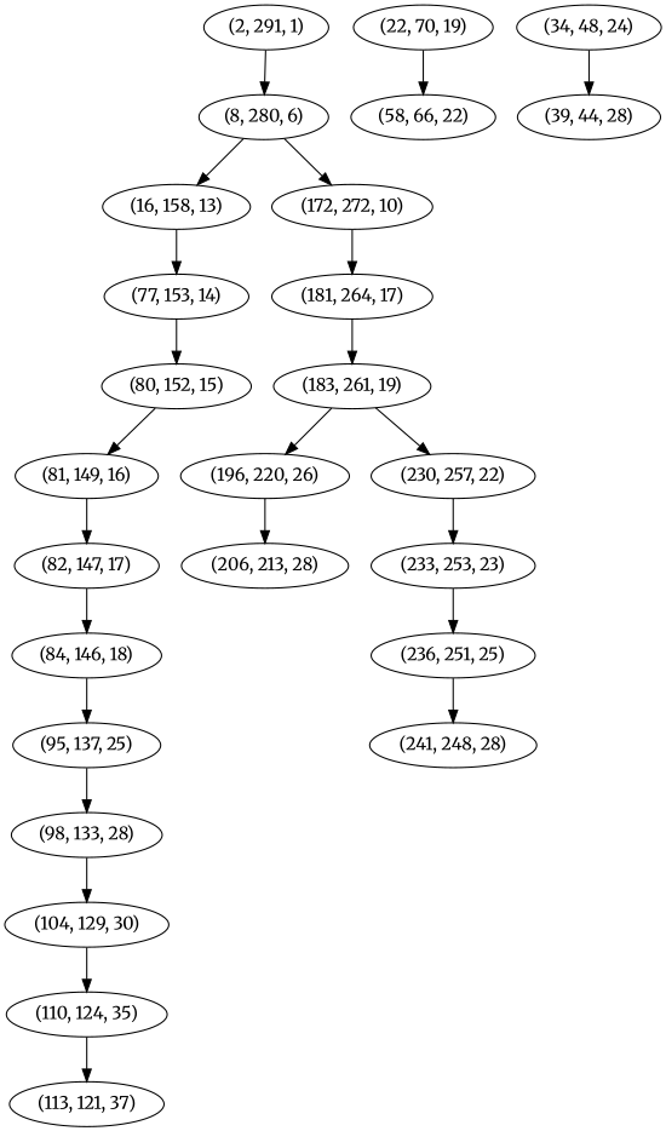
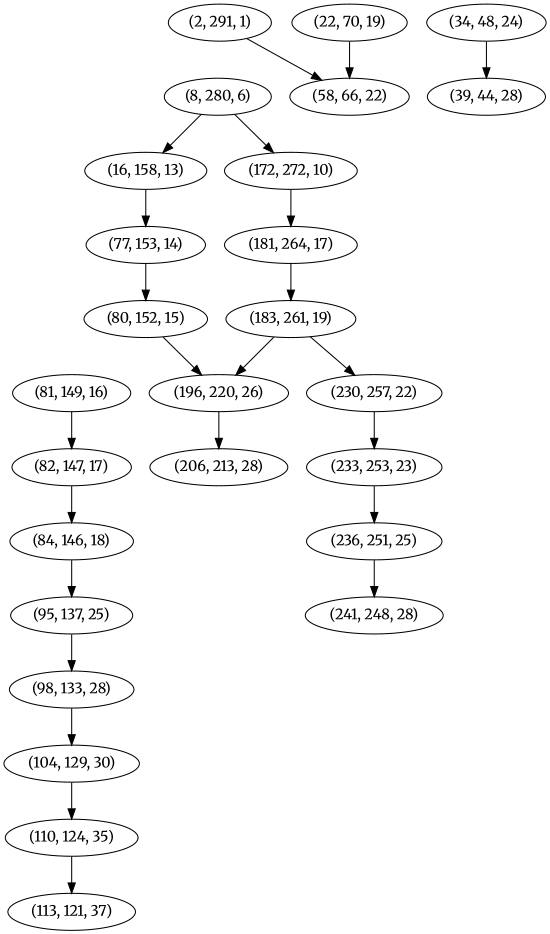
  digraph {
    fontname=Merriweather
    node [fontname=Merriweather]
    edge [fontname=Merriweather]
    n1 [label="(8, 280, 6)"]
    "(2, 291, 1)"
    "(16, 158, 13)"
    "(172, 272, 10)"
    "(77, 153, 14)"
    "(181, 264, 17)"
    "(22, 70, 19)"
    "(58, 66, 22)"
    "(80, 152, 15)"
    "(34, 48, 24)"
    "(39, 44, 28)"
    "(81, 149, 16)"
    "(82, 147, 17)"
    "(84, 146, 18)"
    "(95, 137, 25)"
    "(98, 133, 28)"
    "(104, 129, 30)"
    "(110, 124, 35)"
    "(113, 121, 37)"
    "(183, 261, 19)"
    "(196, 220, 26)"
    "(230, 257, 22)"
    "(206, 213, 28)"
    n24 [label="(233, 253, 23)"]
    "(236, 251, 25)"
    "(241, 248, 28)"
    n1 -> "(16, 158, 13)"
    n1 -> "(172, 272, 10)"
-   "(2, 291, 1)" -> n1
+   "(2, 291, 1)" -> "(58, 66, 22)"
    "(16, 158, 13)" -> "(77, 153, 14)"
    "(172, 272, 10)" -> "(181, 264, 17)"
    "(77, 153, 14)" -> "(80, 152, 15)"
    "(181, 264, 17)" -> "(183, 261, 19)"
    "(22, 70, 19)" -> "(58, 66, 22)"
-   "(80, 152, 15)" -> "(81, 149, 16)"
+   "(80, 152, 15)" -> "(196, 220, 26)"
    "(34, 48, 24)" -> "(39, 44, 28)"
    "(81, 149, 16)" -> "(82, 147, 17)"
    "(82, 147, 17)" -> "(84, 146, 18)"
    "(84, 146, 18)" -> "(95, 137, 25)"
    "(95, 137, 25)" -> "(98, 133, 28)"
    "(98, 133, 28)" -> "(104, 129, 30)"
    "(104, 129, 30)" -> "(110, 124, 35)"
    "(110, 124, 35)" -> "(113, 121, 37)"
    "(183, 261, 19)" -> "(196, 220, 26)"
    "(183, 261, 19)" -> "(230, 257, 22)"
    "(196, 220, 26)" -> "(206, 213, 28)"
    "(230, 257, 22)" -> n24
    n24 -> "(236, 251, 25)"
    "(236, 251, 25)" -> "(241, 248, 28)"
  }
